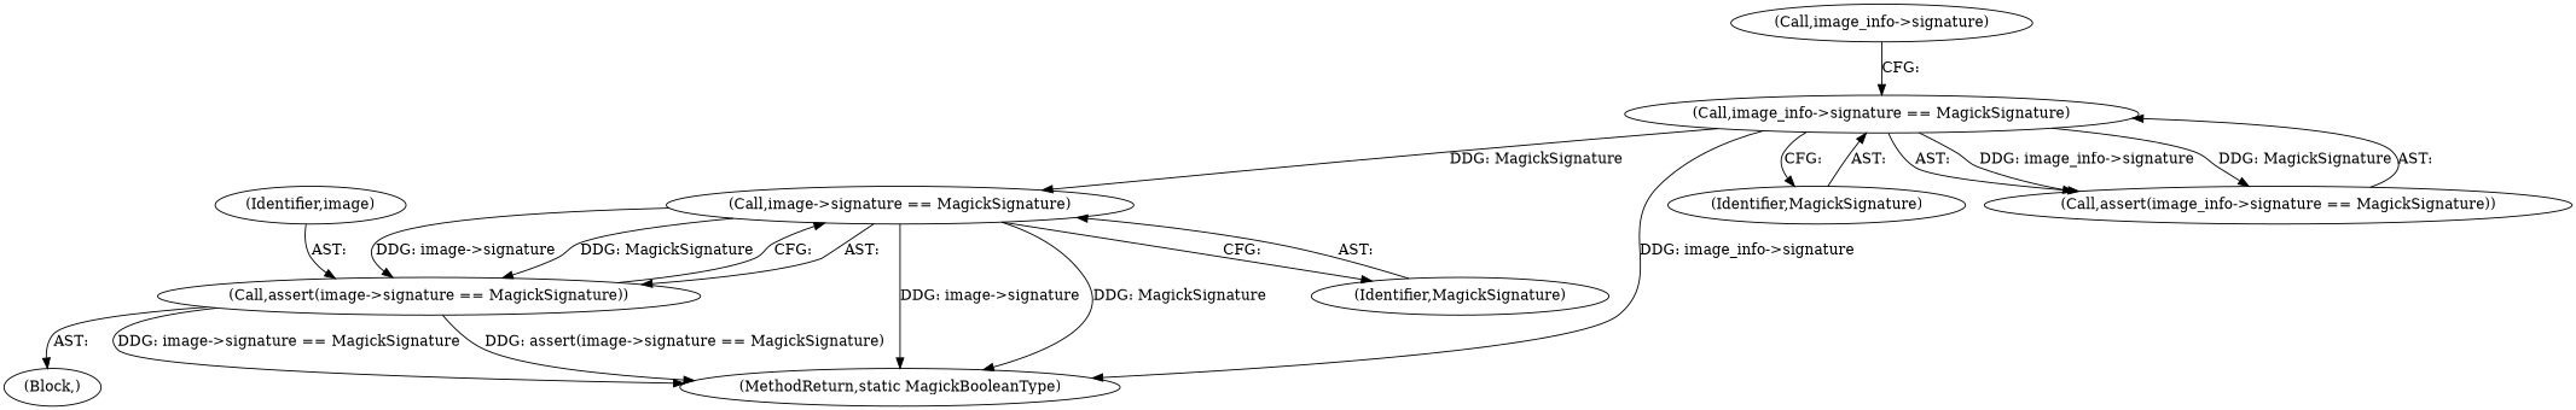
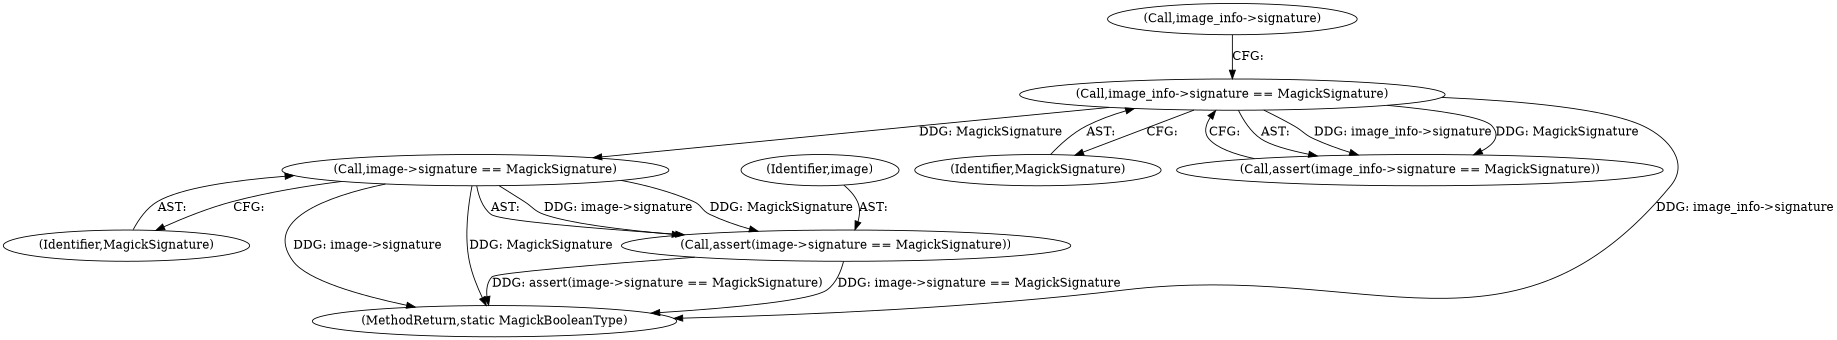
  digraph {
    n1 [label="(Call,image->signature == MagickSignature)"]
    n2 [label="(Call,assert(image->signature == MagickSignature))"]
    n3 [label="(Identifier,MagickSignature)"]
    n4 [label="(MethodReturn,static MagickBooleanType)"]
-   n5 [label="(Block,)"]
    n6 [label="(Call,image_info->signature == MagickSignature)"]
    n7 [label="(Identifier,MagickSignature)"]
    n8 [label="(Call,assert(image_info->signature == MagickSignature))"]
    n9 [label="(Identifier,image)"]
    n10 [label="(Call,image_info->signature)"]
    n1 -> n2 [label="AST: "]
    n1 -> n2 [label="DDG: image->signature"]
    n1 -> n2 [label="DDG: MagickSignature"]
    n1 -> n3 [label="CFG: "]
    n1 -> n4 [label="DDG: image->signature"]
    n1 -> n4 [label="DDG: MagickSignature"]
-   n2 -> n1 [label="CFG: "]
    n2 -> n4 [label="DDG: image->signature == MagickSignature"]
    n2 -> n4 [label="DDG: assert(image->signature == MagickSignature)"]
-   n2 -> n5 [label="AST: "]
    n3 -> n1 [label="AST: "]
    n6 -> n1 [label="DDG: MagickSignature"]
    n6 -> n4 [label="DDG: image_info->signature"]
    n6 -> n7 [label="CFG: "]
    n6 -> n8 [label="AST: "]
    n6 -> n8 [label="DDG: image_info->signature"]
    n6 -> n8 [label="DDG: MagickSignature"]
    n7 -> n6 [label="AST: "]
-   n8 -> n6 [label="AST: "]
+   n8 -> n6 [label="CFG: "]
    n9 -> n2 [label="AST: "]
    n10 -> n6 [label="CFG: "]
  }
